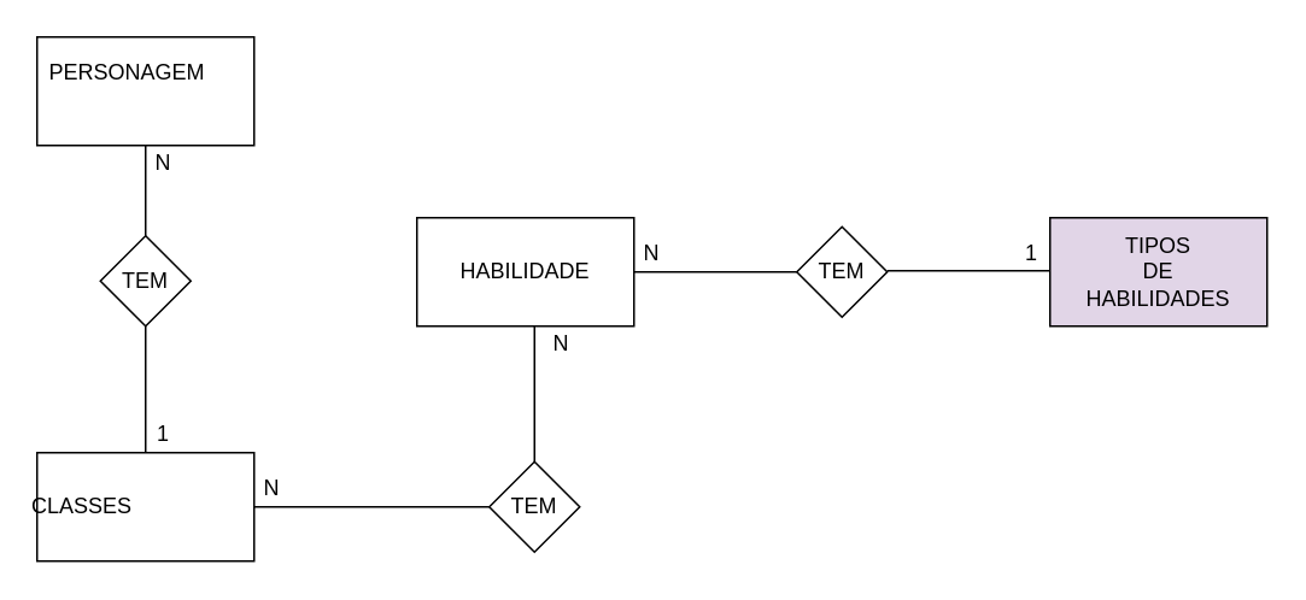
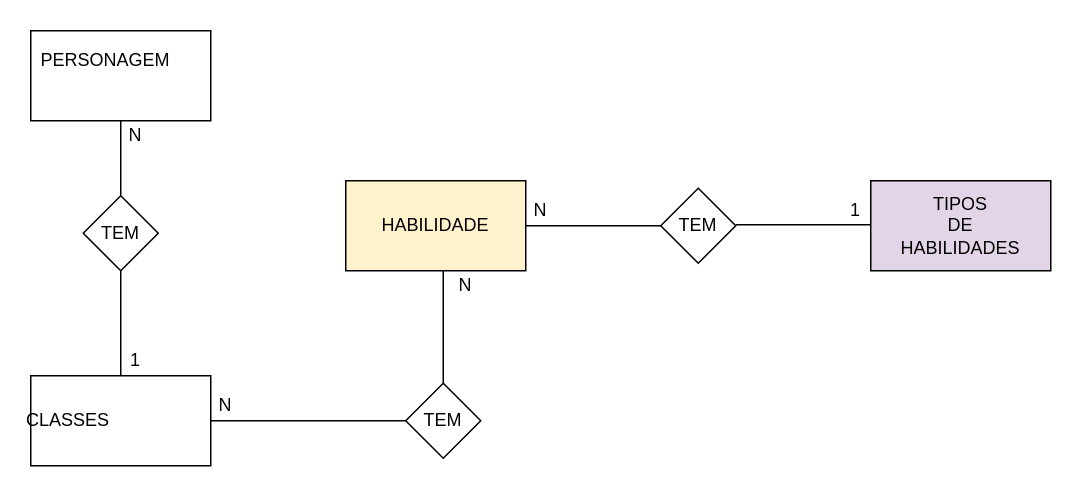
  <mxCell id="0" />
  <mxCell id="1" parent="0" />
- <mxCell id="2" value="HABILIDADE" style="rounded=0;whiteSpace=wrap;html=1;" parent="1" vertex="1"><mxGeometry x="230" y="120" width="120" height="60" as="geometry" /></mxCell>
+ <mxCell id="2" value="HABILIDADE" style="rounded=0;whiteSpace=wrap;html=1;fillColor=#fff2cc;" parent="1" vertex="1"><mxGeometry x="230" y="120" width="120" height="60" as="geometry" /></mxCell>
  <mxCell id="3" value="" style="rounded=0;whiteSpace=wrap;html=1;" parent="1" vertex="1"><mxGeometry x="20" y="250" width="120" height="60" as="geometry" /></mxCell>
  <mxCell id="4" value="" style="rounded=0;whiteSpace=wrap;html=1;" parent="1" vertex="1"><mxGeometry x="20" y="20" width="120" height="60" as="geometry" /></mxCell>
  <mxCell id="5" value="TIPOS&lt;br&gt;DE&lt;br&gt;HABILIDADES" style="rounded=0;whiteSpace=wrap;html=1;fillColor=#e1d5e7;" parent="1" vertex="1"><mxGeometry x="580" y="120" width="120" height="60" as="geometry" /></mxCell>
  <mxCell id="6" value="PERSONAGEM" style="text;html=1;strokeColor=none;fillColor=none;align=center;verticalAlign=middle;whiteSpace=wrap;rounded=0;" parent="1" vertex="1"><mxGeometry x="50" y="30" width="40" height="20" as="geometry" /></mxCell>
  <mxCell id="7" value="CLASSES" style="text;html=1;strokeColor=none;fillColor=none;align=center;verticalAlign=middle;whiteSpace=wrap;rounded=0;" parent="1" vertex="1"><mxGeometry x="25" y="270" width="40" height="20" as="geometry" /></mxCell>
  <mxCell id="8" value="TEM" style="rhombus;whiteSpace=wrap;html=1;" parent="1" vertex="1"><mxGeometry x="270" y="255" width="50" height="50" as="geometry" /></mxCell>
  <mxCell id="9" value="TEM" style="rhombus;whiteSpace=wrap;html=1;" parent="1" vertex="1"><mxGeometry x="440" y="125" width="50" height="50" as="geometry" /></mxCell>
  <mxCell id="10" value="TEM" style="rhombus;whiteSpace=wrap;html=1;" parent="1" vertex="1"><mxGeometry x="55" y="130" width="50" height="50" as="geometry" /></mxCell>
  <mxCell id="11" value="" style="endArrow=none;html=1;exitX=0.5;exitY=0;exitDx=0;exitDy=0;entryX=0.5;entryY=1;entryDx=0;entryDy=0;" parent="1" source="10" target="4" edge="1"><mxGeometry width="50" height="50" relative="1" as="geometry"><mxPoint x="420" y="260" as="sourcePoint" /><mxPoint x="80" y="90" as="targetPoint" /></mxGeometry></mxCell>
  <mxCell id="12" value="" style="endArrow=none;html=1;entryX=0.5;entryY=1;entryDx=0;entryDy=0;exitX=0.5;exitY=0;exitDx=0;exitDy=0;" parent="1" source="3" target="10" edge="1"><mxGeometry width="50" height="50" relative="1" as="geometry"><mxPoint x="420" y="260" as="sourcePoint" /><mxPoint x="470" y="210" as="targetPoint" /></mxGeometry></mxCell>
  <mxCell id="13" value="" style="endArrow=none;html=1;exitX=1;exitY=0.5;exitDx=0;exitDy=0;entryX=0;entryY=0.5;entryDx=0;entryDy=0;" parent="1" source="3" target="8" edge="1"><mxGeometry width="50" height="50" relative="1" as="geometry"><mxPoint x="420" y="260" as="sourcePoint" /><mxPoint x="260" y="270" as="targetPoint" /></mxGeometry></mxCell>
  <mxCell id="14" value="" style="endArrow=none;html=1;exitX=0.5;exitY=0;exitDx=0;exitDy=0;" parent="1" source="8" edge="1"><mxGeometry width="50" height="50" relative="1" as="geometry"><mxPoint x="290" y="255" as="sourcePoint" /><mxPoint x="295" y="180" as="targetPoint" /><Array as="points" /></mxGeometry></mxCell>
  <mxCell id="15" value="" style="endArrow=none;html=1;entryX=1;entryY=0.5;entryDx=0;entryDy=0;exitX=0;exitY=0.5;exitDx=0;exitDy=0;" parent="1" source="9" target="2" edge="1"><mxGeometry width="50" height="50" relative="1" as="geometry"><mxPoint x="420" y="260" as="sourcePoint" /><mxPoint x="470" y="210" as="targetPoint" /></mxGeometry></mxCell>
  <mxCell id="16" value="" style="endArrow=none;html=1;entryX=1;entryY=0.5;entryDx=0;entryDy=0;exitX=0;exitY=0.5;exitDx=0;exitDy=0;" parent="1" edge="1"><mxGeometry width="50" height="50" relative="1" as="geometry"><mxPoint x="580" y="149.41" as="sourcePoint" /><mxPoint x="490" y="149.41" as="targetPoint" /></mxGeometry></mxCell>
  <mxCell id="17" value="N" style="text;html=1;strokeColor=none;fillColor=none;align=center;verticalAlign=middle;whiteSpace=wrap;rounded=0;" parent="1" vertex="1"><mxGeometry x="70" y="80" width="40" height="20" as="geometry" /></mxCell>
  <mxCell id="18" value="1" style="text;html=1;strokeColor=none;fillColor=none;align=center;verticalAlign=middle;whiteSpace=wrap;rounded=0;" parent="1" vertex="1"><mxGeometry x="70" y="230" width="40" height="20" as="geometry" /></mxCell>
  <mxCell id="19" value="N" style="text;html=1;strokeColor=none;fillColor=none;align=center;verticalAlign=middle;whiteSpace=wrap;rounded=0;" parent="1" vertex="1"><mxGeometry x="130" y="260" width="40" height="20" as="geometry" /></mxCell>
  <mxCell id="20" value="N" style="text;html=1;strokeColor=none;fillColor=none;align=center;verticalAlign=middle;whiteSpace=wrap;rounded=0;" parent="1" vertex="1"><mxGeometry x="290" y="180" width="40" height="20" as="geometry" /></mxCell>
  <mxCell id="21" value="N" style="text;html=1;strokeColor=none;fillColor=none;align=center;verticalAlign=middle;whiteSpace=wrap;rounded=0;" parent="1" vertex="1"><mxGeometry x="340" y="130" width="40" height="20" as="geometry" /></mxCell>
  <mxCell id="22" value="1" style="text;html=1;strokeColor=none;fillColor=none;align=center;verticalAlign=middle;whiteSpace=wrap;rounded=0;" parent="1" vertex="1"><mxGeometry x="550" y="130" width="40" height="20" as="geometry" /></mxCell>
